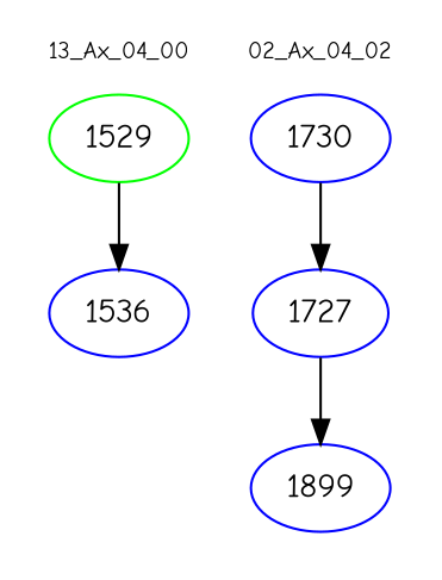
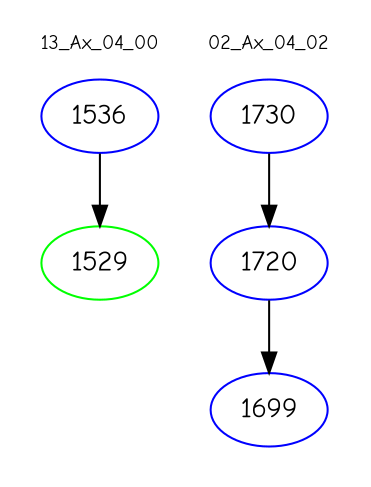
  digraph {
    fontname="Comic Neue"
    node [color=blue fontname="Comic Neue"]
    edge [color=black fontname="Comic Neue"]
    n1 [color=green label=1529]
    n2 [label=1536]
    n3 [label=1730]
-   n4 [label=1727]
-   n5 [label=1899]
+   n4 [label=1720]
+   n5 [label=1699]
    subgraph cluster_1 {
      color=white
      fontsize=10
      label="13_Ax_04_00"
      n1
      n2
    }
    subgraph cluster_2 {
      color=white
      fontsize=10
      label="02_Ax_04_02"
      n3
      n4
      n5
    }
-   n1 -> n2
+   n2 -> n1
    n3 -> n4
    n4 -> n5
  }
